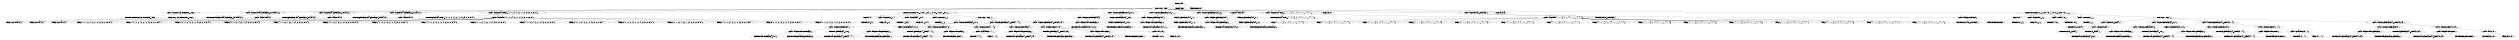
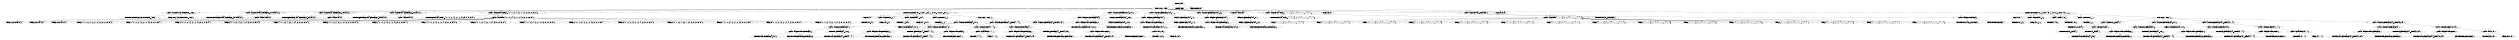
  digraph {
    fontname="DejaVu Serif"
    node [fontname="DejaVu Serif"]
    edge [fontname="DejaVu Serif"]
    n1 [label=<(METHOD,&lt;clinit&gt;)>]
    n2 [label=<(BLOCK,&lt;empty&gt;,&lt;empty&gt;)>]
    n3 [label=<(MODIFIER,STATIC)>]
    n4 [label=<(METHOD_RETURN,void)>]
    n5 [label=<(&lt;operator&gt;.assignment,String URI_ENCODING = &quot;UTF-8&quot;)<SUB>41</SUB>>]
    n6 [label=<(&lt;operator&gt;.assignment,boolean[] gNeedEscaping = new boolean[128])<SUB>45</SUB>>]
    n7 [label=<(&lt;operator&gt;.assignment,char[] gAfterEscaping1 = new char[128])<SUB>47</SUB>>]
    n8 [label=<(&lt;operator&gt;.assignment,char[] gAfterEscaping2 = new char[128])<SUB>49</SUB>>]
    n9 [label=<(&lt;operator&gt;.assignment,char[] gHexChs = { '0', '1', '2', '3', '4', '5', '6', '7', '8', '9', 'A', 'B', 'C', 'D', 'E', 'F' })<SUB>50</SUB>>]
    n10 [label=<(CONTROL_STRUCTURE,for (int i = 0; Some(i &lt;= 0x1f); i++),for (int i = 0; Some(i &lt;= 0x1f); i++))<SUB>54</SUB>>]
    n11 [label=<(&lt;operator&gt;.assignment,gNeedEscaping[0x7f] = true)<SUB>59</SUB>>]
    n12 [label=<(&lt;operator&gt;.assignment,gAfterEscaping1[0x7f] = '7')<SUB>60</SUB>>]
    n13 [label=<(&lt;operator&gt;.assignment,gAfterEscaping2[0x7f] = 'F')<SUB>61</SUB>>]
    n14 [label=<(LOCAL,char[] escChs: char[])>]
    n15 [label=<(&lt;operator&gt;.assignment,char[] escChs = { ' ', '&lt;', '&gt;', '#', '%', '&quot;', '{', '}', '|', '\\', '^', '~', '[', ']', '`' })<SUB>62</SUB>>]
    n16 [label=<(LOCAL,int len: int)>]
    n17 [label=<(&lt;operator&gt;.assignment,int len = escChs.length)<SUB>64</SUB>>]
    n18 [label=<(LOCAL,char ch: char)>]
    n19 [label=<(CONTROL_STRUCTURE,for (int i = 0; Some(i &lt; len); i++),for (int i = 0; Some(i &lt; len); i++))<SUB>66</SUB>>]
    n20 [label=<(IDENTIFIER,URI_ENCODING,String URI_ENCODING = &quot;UTF-8&quot;)<SUB>41</SUB>>]
    n21 [label=<(LITERAL,&quot;UTF-8&quot;,String URI_ENCODING = &quot;UTF-8&quot;)<SUB>41</SUB>>]
    n22 [label=<(IDENTIFIER,gNeedEscaping,boolean[] gNeedEscaping = new boolean[128])<SUB>45</SUB>>]
    n23 [label=<(&lt;operator&gt;.alloc,new boolean[128])>]
    n24 [label=<(IDENTIFIER,gAfterEscaping1,char[] gAfterEscaping1 = new char[128])<SUB>47</SUB>>]
    n25 [label=<(&lt;operator&gt;.alloc,new char[128])>]
    n26 [label=<(IDENTIFIER,gAfterEscaping2,char[] gAfterEscaping2 = new char[128])<SUB>49</SUB>>]
    n27 [label=<(&lt;operator&gt;.alloc,new char[128])>]
    n28 [label=<(IDENTIFIER,gHexChs,char[] gHexChs = { '0', '1', '2', '3', '4', '5', '6', '7', '8', '9', 'A', 'B', 'C', 'D', 'E', 'F' })<SUB>50</SUB>>]
    n29 [label=<(&lt;operator&gt;.arrayInitializer,{ '0', '1', '2', '3', '4', '5', '6', '7', '8', '9', 'A', 'B', 'C', 'D', 'E', 'F' })<SUB>50</SUB>>]
    n30 [label=<(LOCAL,int i: int)>]
    n31 [label=<(&lt;operator&gt;.assignment,int i = 0)<SUB>54</SUB>>]
    n32 [label=<(&lt;operator&gt;.lessEqualsThan,i &lt;= 0x1f)<SUB>54</SUB>>]
    n33 [label=<(&lt;operator&gt;.postIncrement,i++)<SUB>54</SUB>>]
    n34 [label=<(BLOCK,&lt;empty&gt;,&lt;empty&gt;)<SUB>54</SUB>>]
    n35 [label=<(&lt;operator&gt;.indexAccess,gNeedEscaping[0x7f])<SUB>59</SUB>>]
    n36 [label=<(LITERAL,true,gNeedEscaping[0x7f] = true)<SUB>59</SUB>>]
    n37 [label=<(&lt;operator&gt;.indexAccess,gAfterEscaping1[0x7f])<SUB>60</SUB>>]
    n38 [label=<(LITERAL,'7',gAfterEscaping1[0x7f] = '7')<SUB>60</SUB>>]
    n39 [label=<(&lt;operator&gt;.indexAccess,gAfterEscaping2[0x7f])<SUB>61</SUB>>]
    n40 [label=<(LITERAL,'F',gAfterEscaping2[0x7f] = 'F')<SUB>61</SUB>>]
    n41 [label=<(IDENTIFIER,escChs,char[] escChs = { ' ', '&lt;', '&gt;', '#', '%', '&quot;', '{', '}', '|', '\\', '^', '~', '[', ']', '`' })<SUB>62</SUB>>]
    n42 [label=<(&lt;operator&gt;.arrayInitializer,{ ' ', '&lt;', '&gt;', '#', '%', '&quot;', '{', '}', '|', '\\', '^', '~', '[', ']', '`' })<SUB>62</SUB>>]
    n43 [label=<(IDENTIFIER,len,int len = escChs.length)<SUB>64</SUB>>]
    n44 [label=<(&lt;operator&gt;.fieldAccess,escChs.length)<SUB>64</SUB>>]
    n45 [label=<(LOCAL,int i: int)>]
    n46 [label=<(&lt;operator&gt;.assignment,int i = 0)<SUB>66</SUB>>]
    n47 [label=<(&lt;operator&gt;.lessThan,i &lt; len)<SUB>66</SUB>>]
    n48 [label=<(&lt;operator&gt;.postIncrement,i++)<SUB>66</SUB>>]
    n49 [label=<(BLOCK,&lt;empty&gt;,&lt;empty&gt;)<SUB>66</SUB>>]
    n50 [label=<(LITERAL,128,new boolean[128])<SUB>45</SUB>>]
    n51 [label=<(LITERAL,128,new char[128])<SUB>47</SUB>>]
    n52 [label=<(LITERAL,128,new char[128])<SUB>49</SUB>>]
    n53 [label=<(LITERAL,'0',{ '0', '1', '2', '3', '4', '5', '6', '7', '8', '9', 'A', 'B', 'C', 'D', 'E', 'F' })<SUB>50</SUB>>]
    n54 [label=<(LITERAL,'1',{ '0', '1', '2', '3', '4', '5', '6', '7', '8', '9', 'A', 'B', 'C', 'D', 'E', 'F' })<SUB>50</SUB>>]
    n55 [label=<(LITERAL,'2',{ '0', '1', '2', '3', '4', '5', '6', '7', '8', '9', 'A', 'B', 'C', 'D', 'E', 'F' })<SUB>50</SUB>>]
    n56 [label=<(LITERAL,'3',{ '0', '1', '2', '3', '4', '5', '6', '7', '8', '9', 'A', 'B', 'C', 'D', 'E', 'F' })<SUB>50</SUB>>]
    n57 [label=<(LITERAL,'4',{ '0', '1', '2', '3', '4', '5', '6', '7', '8', '9', 'A', 'B', 'C', 'D', 'E', 'F' })<SUB>50</SUB>>]
    n58 [label=<(LITERAL,'5',{ '0', '1', '2', '3', '4', '5', '6', '7', '8', '9', 'A', 'B', 'C', 'D', 'E', 'F' })<SUB>50</SUB>>]
    n59 [label=<(LITERAL,'6',{ '0', '1', '2', '3', '4', '5', '6', '7', '8', '9', 'A', 'B', 'C', 'D', 'E', 'F' })<SUB>50</SUB>>]
    n60 [label=<(LITERAL,'7',{ '0', '1', '2', '3', '4', '5', '6', '7', '8', '9', 'A', 'B', 'C', 'D', 'E', 'F' })<SUB>50</SUB>>]
    n61 [label=<(LITERAL,'8',{ '0', '1', '2', '3', '4', '5', '6', '7', '8', '9', 'A', 'B', 'C', 'D', 'E', 'F' })<SUB>51</SUB>>]
    n62 [label=<(LITERAL,'9',{ '0', '1', '2', '3', '4', '5', '6', '7', '8', '9', 'A', 'B', 'C', 'D', 'E', 'F' })<SUB>51</SUB>>]
    n63 [label=<(LITERAL,'A',{ '0', '1', '2', '3', '4', '5', '6', '7', '8', '9', 'A', 'B', 'C', 'D', 'E', 'F' })<SUB>51</SUB>>]
    n64 [label=<(LITERAL,'B',{ '0', '1', '2', '3', '4', '5', '6', '7', '8', '9', 'A', 'B', 'C', 'D', 'E', 'F' })<SUB>51</SUB>>]
    n65 [label=<(LITERAL,'C',{ '0', '1', '2', '3', '4', '5', '6', '7', '8', '9', 'A', 'B', 'C', 'D', 'E', 'F' })<SUB>51</SUB>>]
    n66 [label=<(LITERAL,'D',{ '0', '1', '2', '3', '4', '5', '6', '7', '8', '9', 'A', 'B', 'C', 'D', 'E', 'F' })<SUB>51</SUB>>]
    n67 [label=<(LITERAL,'E',{ '0', '1', '2', '3', '4', '5', '6', '7', '8', '9', 'A', 'B', 'C', 'D', 'E', 'F' })<SUB>51</SUB>>]
    n68 [label=<(LITERAL,'F',{ '0', '1', '2', '3', '4', '5', '6', '7', '8', '9', 'A', 'B', 'C', 'D', 'E', 'F' })<SUB>51</SUB>>]
    n69 [label=<(IDENTIFIER,i,int i = 0)<SUB>54</SUB>>]
    n70 [label=<(LITERAL,0,int i = 0)<SUB>54</SUB>>]
    n71 [label=<(IDENTIFIER,i,i &lt;= 0x1f)<SUB>54</SUB>>]
    n72 [label=<(LITERAL,0x1f,i &lt;= 0x1f)<SUB>54</SUB>>]
    n73 [label=<(IDENTIFIER,i,i++)<SUB>54</SUB>>]
    n74 [label=<(&lt;operator&gt;.assignment,gNeedEscaping[i] = true)<SUB>55</SUB>>]
    n75 [label=<(&lt;operator&gt;.assignment,gAfterEscaping1[i] = gHexChs[i &gt;&gt; 4])<SUB>56</SUB>>]
    n76 [label=<(&lt;operator&gt;.assignment,gAfterEscaping2[i] = gHexChs[i &amp; 0xf])<SUB>57</SUB>>]
    n77 [label=<(&lt;operator&gt;.indexAccess,gNeedEscaping[i])<SUB>55</SUB>>]
    n78 [label=<(LITERAL,true,gNeedEscaping[i] = true)<SUB>55</SUB>>]
    n79 [label=<(&lt;operator&gt;.indexAccess,gAfterEscaping1[i])<SUB>56</SUB>>]
    n80 [label=<(&lt;operator&gt;.indexAccess,gHexChs[i &gt;&gt; 4])<SUB>56</SUB>>]
    n81 [label=<(&lt;operator&gt;.indexAccess,gAfterEscaping2[i])<SUB>57</SUB>>]
-   n82 [label=<(&lt;operator&gt;.indexAccess,gHexChs[i &amp; 0xf])<SUB>57</SUB>>]
    n83 [label=<(&lt;operator&gt;.fieldAccess,Locator.gNeedEscaping)<SUB>55</SUB>>]
    n84 [label=<(IDENTIFIER,i,gNeedEscaping[i] = true)<SUB>55</SUB>>]
    n85 [label=<(IDENTIFIER,Locator,gNeedEscaping[i] = true)<SUB>55</SUB>>]
    n86 [label=<(FIELD_IDENTIFIER,gNeedEscaping,gNeedEscaping)<SUB>55</SUB>>]
    n87 [label=<(&lt;operator&gt;.fieldAccess,Locator.gAfterEscaping1)<SUB>56</SUB>>]
    n88 [label=<(IDENTIFIER,i,gAfterEscaping1[i] = gHexChs[i &gt;&gt; 4])<SUB>56</SUB>>]
    n89 [label=<(&lt;operator&gt;.fieldAccess,Locator.gHexChs)<SUB>56</SUB>>]
    n90 [label=<(&lt;operator&gt;.logicalShiftRight,i &gt;&gt; 4)<SUB>56</SUB>>]
    n91 [label=<(IDENTIFIER,Locator,gAfterEscaping1[i] = gHexChs[i &gt;&gt; 4])<SUB>56</SUB>>]
    n92 [label=<(FIELD_IDENTIFIER,gAfterEscaping1,gAfterEscaping1)<SUB>56</SUB>>]
    n93 [label=<(IDENTIFIER,Locator,gAfterEscaping1[i] = gHexChs[i &gt;&gt; 4])<SUB>56</SUB>>]
    n94 [label=<(FIELD_IDENTIFIER,gHexChs,gHexChs)<SUB>56</SUB>>]
    n95 [label=<(IDENTIFIER,i,i &gt;&gt; 4)<SUB>56</SUB>>]
    n96 [label=<(LITERAL,4,i &gt;&gt; 4)<SUB>56</SUB>>]
    n97 [label=<(&lt;operator&gt;.fieldAccess,Locator.gAfterEscaping2)<SUB>57</SUB>>]
    n98 [label=<(IDENTIFIER,i,gAfterEscaping2[i] = gHexChs[i &amp; 0xf])<SUB>57</SUB>>]
    n99 [label=<(&lt;operator&gt;.fieldAccess,Locator.gHexChs)<SUB>57</SUB>>]
    n100 [label=<(&lt;operator&gt;.and,i &amp; 0xf)<SUB>57</SUB>>]
    n101 [label=<(IDENTIFIER,Locator,gAfterEscaping2[i] = gHexChs[i &amp; 0xf])<SUB>57</SUB>>]
    n102 [label=<(FIELD_IDENTIFIER,gAfterEscaping2,gAfterEscaping2)<SUB>57</SUB>>]
    n103 [label=<(IDENTIFIER,Locator,gAfterEscaping2[i] = gHexChs[i &amp; 0xf])<SUB>57</SUB>>]
    n104 [label=<(FIELD_IDENTIFIER,gHexChs,gHexChs)<SUB>57</SUB>>]
    n105 [label=<(IDENTIFIER,i,i &amp; 0xf)<SUB>55</SUB>>]
    n106 [label=<(LITERAL,0xf,i &amp; 0xf)<SUB>57</SUB>>]
    n107 [label=<(&lt;operator&gt;.fieldAccess,Locator.gNeedEscaping)<SUB>59</SUB>>]
    n108 [label=<(LITERAL,0x7f,gNeedEscaping[0x7f] = true)<SUB>59</SUB>>]
    n109 [label=<(IDENTIFIER,Locator,gNeedEscaping[0x7f] = true)<SUB>59</SUB>>]
    n110 [label=<(FIELD_IDENTIFIER,gNeedEscaping,gNeedEscaping)<SUB>59</SUB>>]
    n111 [label=<(&lt;operator&gt;.fieldAccess,Locator.gAfterEscaping1)<SUB>60</SUB>>]
    n112 [label=<(LITERAL,0x7f,gAfterEscaping1[0x7f] = '7')<SUB>60</SUB>>]
    n113 [label=<(IDENTIFIER,Locator,gAfterEscaping1[0x7f] = '7')<SUB>60</SUB>>]
    n114 [label=<(FIELD_IDENTIFIER,gAfterEscaping1,gAfterEscaping1)<SUB>60</SUB>>]
    n115 [label=<(&lt;operator&gt;.fieldAccess,Locator.gAfterEscaping2)<SUB>61</SUB>>]
    n116 [label=<(LITERAL,0x7f,gAfterEscaping2[0x7f] = 'F')<SUB>61</SUB>>]
    n117 [label=<(IDENTIFIER,Locator,gAfterEscaping2[0x7f] = 'F')<SUB>61</SUB>>]
    n118 [label=<(FIELD_IDENTIFIER,gAfterEscaping2,gAfterEscaping2)<SUB>61</SUB>>]
    n119 [label=<(LITERAL,' ',{ ' ', '&lt;', '&gt;', '#', '%', '&quot;', '{', '}', '|', '\\', '^', '~', '[', ']', '`' })<SUB>62</SUB>>]
    n120 [label=<(LITERAL,'&lt;',{ ' ', '&lt;', '&gt;', '#', '%', '&quot;', '{', '}', '|', '\\', '^', '~', '[', ']', '`' })<SUB>62</SUB>>]
    n121 [label=<(LITERAL,'&gt;',{ ' ', '&lt;', '&gt;', '#', '%', '&quot;', '{', '}', '|', '\\', '^', '~', '[', ']', '`' })<SUB>62</SUB>>]
    n122 [label=<(LITERAL,'#',{ ' ', '&lt;', '&gt;', '#', '%', '&quot;', '{', '}', '|', '\\', '^', '~', '[', ']', '`' })<SUB>62</SUB>>]
    n123 [label=<(LITERAL,'%',{ ' ', '&lt;', '&gt;', '#', '%', '&quot;', '{', '}', '|', '\\', '^', '~', '[', ']', '`' })<SUB>62</SUB>>]
    n124 [label=<(LITERAL,'&quot;',{ ' ', '&lt;', '&gt;', '#', '%', '&quot;', '{', '}', '|', '\\', '^', '~', '[', ']', '`' })<SUB>62</SUB>>]
    n125 [label=<(LITERAL,'{',{ ' ', '&lt;', '&gt;', '#', '%', '&quot;', '{', '}', '|', '\\', '^', '~', '[', ']', '`' })<SUB>62</SUB>>]
    n126 [label=<(LITERAL,'}',{ ' ', '&lt;', '&gt;', '#', '%', '&quot;', '{', '}', '|', '\\', '^', '~', '[', ']', '`' })<SUB>62</SUB>>]
    n127 [label=<(LITERAL,'|',{ ' ', '&lt;', '&gt;', '#', '%', '&quot;', '{', '}', '|', '\\', '^', '~', '[', ']', '`' })<SUB>63</SUB>>]
    n128 [label=<(LITERAL,'\\',{ ' ', '&lt;', '&gt;', '#', '%', '&quot;', '{', '}', '|', '\\', '^', '~', '[', ']', '`' })<SUB>63</SUB>>]
    n129 [label=<(LITERAL,'^',{ ' ', '&lt;', '&gt;', '#', '%', '&quot;', '{', '}', '|', '\\', '^', '~', '[', ']', '`' })<SUB>63</SUB>>]
    n130 [label=<(LITERAL,'~',{ ' ', '&lt;', '&gt;', '#', '%', '&quot;', '{', '}', '|', '\\', '^', '~', '[', ']', '`' })<SUB>63</SUB>>]
    n131 [label=<(LITERAL,'[',{ ' ', '&lt;', '&gt;', '#', '%', '&quot;', '{', '}', '|', '\\', '^', '~', '[', ']', '`' })<SUB>63</SUB>>]
    n132 [label=<(LITERAL,']',{ ' ', '&lt;', '&gt;', '#', '%', '&quot;', '{', '}', '|', '\\', '^', '~', '[', ']', '`' })<SUB>63</SUB>>]
    n133 [label=<(LITERAL,'`',{ ' ', '&lt;', '&gt;', '#', '%', '&quot;', '{', '}', '|', '\\', '^', '~', '[', ']', '`' })<SUB>63</SUB>>]
    n134 [label=<(IDENTIFIER,escChs,int len = escChs.length)<SUB>64</SUB>>]
    n135 [label=<(FIELD_IDENTIFIER,length,length)<SUB>64</SUB>>]
    n136 [label=<(IDENTIFIER,i,int i = 0)<SUB>66</SUB>>]
    n137 [label=<(LITERAL,0,int i = 0)<SUB>66</SUB>>]
    n138 [label=<(IDENTIFIER,i,i &lt; len)<SUB>66</SUB>>]
    n139 [label=<(IDENTIFIER,len,i &lt; len)<SUB>66</SUB>>]
    n140 [label=<(IDENTIFIER,i,i++)<SUB>66</SUB>>]
    n141 [label=<(&lt;operator&gt;.assignment,ch = escChs[i])<SUB>67</SUB>>]
    n142 [label=<(&lt;operator&gt;.assignment,gNeedEscaping[ch] = true)<SUB>68</SUB>>]
    n143 [label=<(&lt;operator&gt;.assignment,gAfterEscaping1[ch] = gHexChs[ch &gt;&gt; 4])<SUB>69</SUB>>]
    n144 [label=<(&lt;operator&gt;.assignment,gAfterEscaping2[ch] = gHexChs[ch &amp; 0xf])<SUB>70</SUB>>]
    n145 [label=<(IDENTIFIER,ch,ch = escChs[i])<SUB>67</SUB>>]
    n146 [label=<(&lt;operator&gt;.indexAccess,escChs[i])<SUB>67</SUB>>]
    n147 [label=<(&lt;operator&gt;.indexAccess,gNeedEscaping[ch])<SUB>68</SUB>>]
    n148 [label=<(LITERAL,true,gNeedEscaping[ch] = true)<SUB>68</SUB>>]
    n149 [label=<(&lt;operator&gt;.indexAccess,gAfterEscaping1[ch])<SUB>69</SUB>>]
    n150 [label=<(&lt;operator&gt;.indexAccess,gHexChs[ch &gt;&gt; 4])<SUB>69</SUB>>]
    n151 [label=<(&lt;operator&gt;.indexAccess,gAfterEscaping2[ch])<SUB>70</SUB>>]
    n152 [label=<(&lt;operator&gt;.indexAccess,gHexChs[ch &amp; 0xf])<SUB>70</SUB>>]
    n153 [label=<(IDENTIFIER,escChs,ch = escChs[i])<SUB>67</SUB>>]
    n154 [label=<(IDENTIFIER,i,ch = escChs[i])<SUB>67</SUB>>]
    n155 [label=<(&lt;operator&gt;.fieldAccess,Locator.gNeedEscaping)<SUB>68</SUB>>]
    n156 [label=<(IDENTIFIER,ch,gNeedEscaping[ch] = true)<SUB>68</SUB>>]
    n157 [label=<(IDENTIFIER,Locator,gNeedEscaping[ch] = true)<SUB>68</SUB>>]
    n158 [label=<(FIELD_IDENTIFIER,gNeedEscaping,gNeedEscaping)<SUB>68</SUB>>]
    n159 [label=<(&lt;operator&gt;.fieldAccess,Locator.gAfterEscaping1)<SUB>69</SUB>>]
    n160 [label=<(IDENTIFIER,ch,gAfterEscaping1[ch] = gHexChs[ch &gt;&gt; 4])<SUB>69</SUB>>]
    n161 [label=<(&lt;operator&gt;.fieldAccess,Locator.gHexChs)<SUB>69</SUB>>]
    n162 [label=<(&lt;operator&gt;.logicalShiftRight,ch &gt;&gt; 4)<SUB>69</SUB>>]
    n163 [label=<(IDENTIFIER,Locator,gAfterEscaping1[ch] = gHexChs[ch &gt;&gt; 4])<SUB>69</SUB>>]
    n164 [label=<(FIELD_IDENTIFIER,gAfterEscaping1,gAfterEscaping1)<SUB>69</SUB>>]
    n165 [label=<(IDENTIFIER,Locator,gAfterEscaping1[ch] = gHexChs[ch &gt;&gt; 4])<SUB>69</SUB>>]
    n166 [label=<(FIELD_IDENTIFIER,gHexChs,gHexChs)<SUB>69</SUB>>]
    n167 [label=<(IDENTIFIER,ch,ch &gt;&gt; 4)<SUB>69</SUB>>]
    n168 [label=<(LITERAL,4,ch &gt;&gt; 4)<SUB>69</SUB>>]
    n169 [label=<(&lt;operator&gt;.fieldAccess,Locator.gAfterEscaping2)<SUB>70</SUB>>]
    n170 [label=<(IDENTIFIER,ch,gAfterEscaping2[ch] = gHexChs[ch &amp; 0xf])<SUB>70</SUB>>]
    n171 [label=<(&lt;operator&gt;.fieldAccess,Locator.gHexChs)<SUB>70</SUB>>]
    n172 [label=<(&lt;operator&gt;.and,ch &amp; 0xf)<SUB>70</SUB>>]
    n173 [label=<(IDENTIFIER,Locator,gAfterEscaping2[ch] = gHexChs[ch &amp; 0xf])<SUB>70</SUB>>]
    n174 [label=<(FIELD_IDENTIFIER,gAfterEscaping2,gAfterEscaping2)<SUB>70</SUB>>]
    n175 [label=<(IDENTIFIER,Locator,gAfterEscaping2[ch] = gHexChs[ch &amp; 0xf])<SUB>70</SUB>>]
    n176 [label=<(FIELD_IDENTIFIER,gHexChs,gHexChs)<SUB>70</SUB>>]
    n177 [label=<(IDENTIFIER,ch,ch &amp; 0xf)<SUB>70</SUB>>]
    n178 [label=<(LITERAL,0xf,ch &amp; 0xf)<SUB>70</SUB>>]
    n1 -> n2
    n1 -> n3
    n1 -> n4
    n2 -> n5
    n2 -> n6
    n2 -> n7
    n2 -> n8
    n2 -> n9
    n2 -> n10
    n2 -> n11
    n2 -> n12
    n2 -> n13
    n2 -> n14
    n2 -> n15
    n2 -> n16
    n2 -> n17
    n2 -> n18
    n2 -> n19
    n5 -> n20
    n5 -> n21
    n6 -> n22
    n6 -> n23
    n7 -> n24
    n7 -> n25
    n8 -> n26
    n8 -> n27
    n9 -> n28
    n9 -> n29
    n10 -> n30
    n10 -> n31
    n10 -> n32
    n10 -> n33
    n10 -> n34
    n11 -> n35
    n11 -> n36
    n12 -> n37
    n12 -> n38
    n13 -> n39
    n13 -> n40
    n15 -> n41
    n15 -> n42
    n17 -> n43
    n17 -> n44
    n19 -> n45
    n19 -> n46
    n19 -> n47
    n19 -> n48
    n19 -> n49
    n23 -> n50
    n25 -> n51
    n27 -> n52
    n29 -> n53
    n29 -> n54
    n29 -> n55
    n29 -> n56
    n29 -> n57
    n29 -> n58
    n29 -> n59
    n29 -> n60
    n29 -> n61
    n29 -> n62
    n29 -> n63
    n29 -> n64
    n29 -> n65
    n29 -> n66
    n29 -> n67
    n29 -> n68
    n31 -> n69
    n31 -> n70
    n32 -> n71
    n32 -> n72
    n33 -> n73
    n34 -> n74
    n34 -> n75
    n34 -> n76
    n35 -> n107
    n35 -> n108
    n37 -> n111
    n37 -> n112
    n39 -> n115
    n39 -> n116
    n42 -> n119
    n42 -> n120
    n42 -> n121
    n42 -> n122
    n42 -> n123
    n42 -> n124
    n42 -> n125
    n42 -> n126
    n42 -> n127
    n42 -> n128
    n42 -> n129
    n42 -> n130
    n42 -> n131
    n42 -> n132
    n42 -> n133
    n44 -> n134
    n44 -> n135
    n46 -> n136
    n46 -> n137
    n47 -> n138
    n47 -> n139
    n48 -> n140
    n49 -> n141
    n49 -> n142
    n49 -> n143
    n49 -> n144
    n74 -> n77
    n74 -> n78
    n75 -> n79
    n75 -> n80
    n76 -> n81
-   n76 -> n82
    n77 -> n83
    n77 -> n84
    n79 -> n87
    n79 -> n88
    n80 -> n89
    n80 -> n90
    n81 -> n97
    n81 -> n98
-   n82 -> n99
-   n82 -> n100
    n83 -> n85
    n83 -> n86
    n87 -> n91
    n87 -> n92
    n89 -> n93
    n89 -> n94
    n90 -> n95
    n90 -> n96
    n97 -> n101
    n97 -> n102
    n99 -> n103
    n99 -> n104
    n100 -> n105
    n100 -> n106
    n107 -> n109
    n107 -> n110
    n111 -> n113
    n111 -> n114
    n115 -> n117
    n115 -> n118
    n141 -> n145
    n141 -> n146
    n142 -> n147
    n142 -> n148
    n143 -> n149
    n143 -> n150
    n144 -> n151
    n144 -> n152
    n146 -> n153
    n146 -> n154
    n147 -> n155
    n147 -> n156
    n149 -> n159
    n149 -> n160
    n150 -> n161
    n150 -> n162
    n151 -> n169
    n151 -> n170
    n152 -> n171
    n152 -> n172
    n155 -> n157
    n155 -> n158
    n159 -> n163
    n159 -> n164
    n161 -> n165
    n161 -> n166
    n162 -> n167
    n162 -> n168
    n169 -> n173
    n169 -> n174
    n171 -> n175
    n171 -> n176
    n172 -> n177
    n172 -> n178
  }
